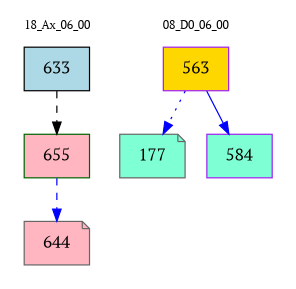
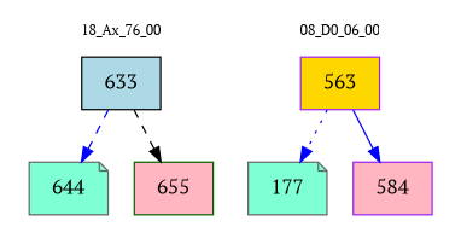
  digraph {
    fontname="PT Serif"
    node [color=gray40 fillcolor=lightpink fontname="PT Serif" shape=box style=filled]
    edge [color=blue fontname="PT Serif" style=dashed]
    n1 [color=black fillcolor=lightblue label=633]
-   n2 [label=644 shape=note]
+   n2 [fillcolor=aquamarine label=644 shape=note]
    n3 [color=darkgreen label=655]
    n4 [color=purple fillcolor=gold label=563]
    n5 [fillcolor=aquamarine label=177 shape=note]
-   n6 [color=purple fillcolor=aquamarine label=584]
+   n6 [color=purple label=584]
    subgraph cluster_1 {
      color=white
      fontsize=10
-     label="18_Ax_06_00"
+     label="18_Ax_76_00"
      n1
      n2
      n3
    }
    subgraph cluster_2 {
      color=white
      fontsize=10
      label="08_D0_06_00"
      n4
      n5
      n6
    }
-   n3 -> n2
+   n1 -> n2
    n1 -> n3 [color=black]
    n4 -> n5 [style=dotted]
    n4 -> n6 [style=solid]
  }
